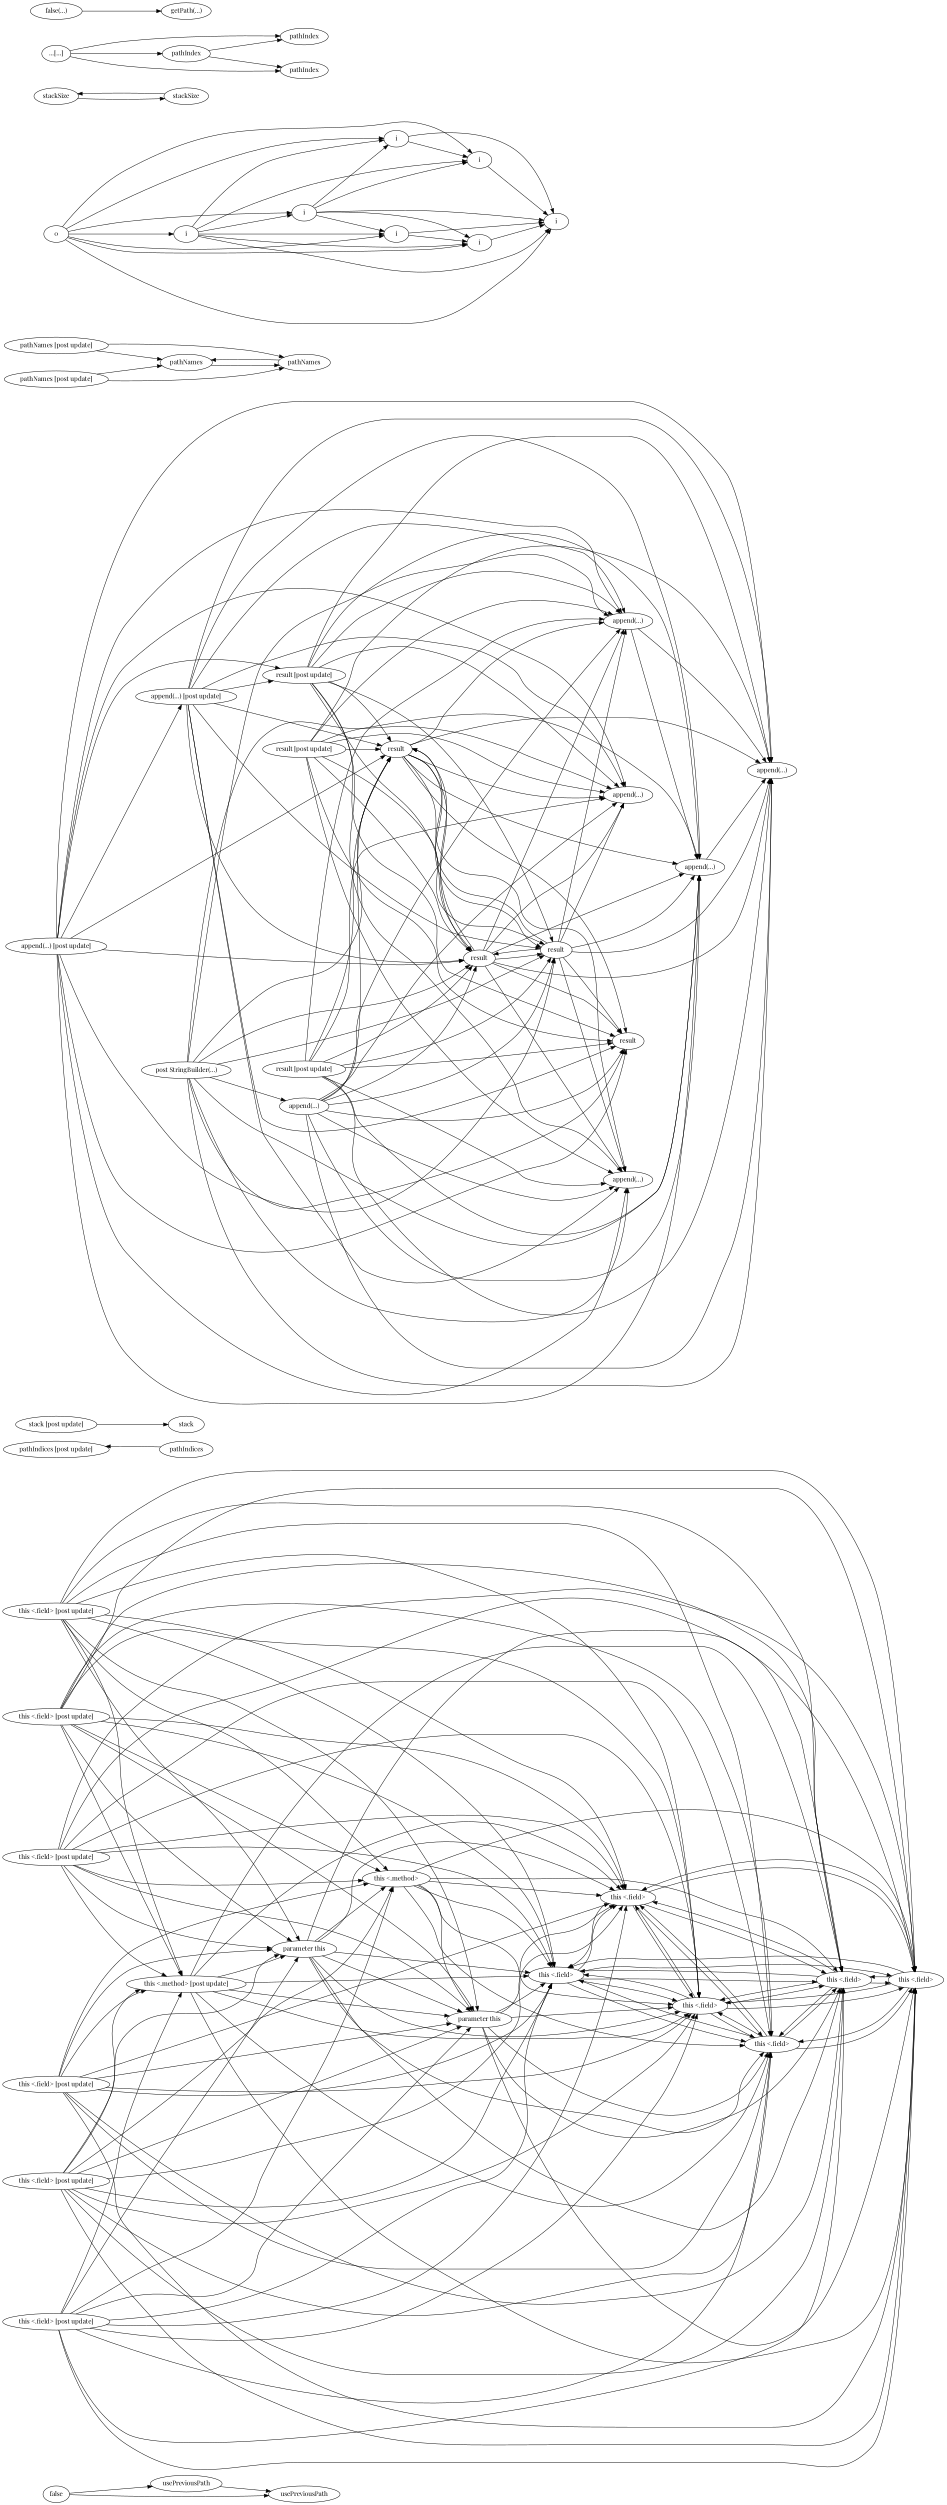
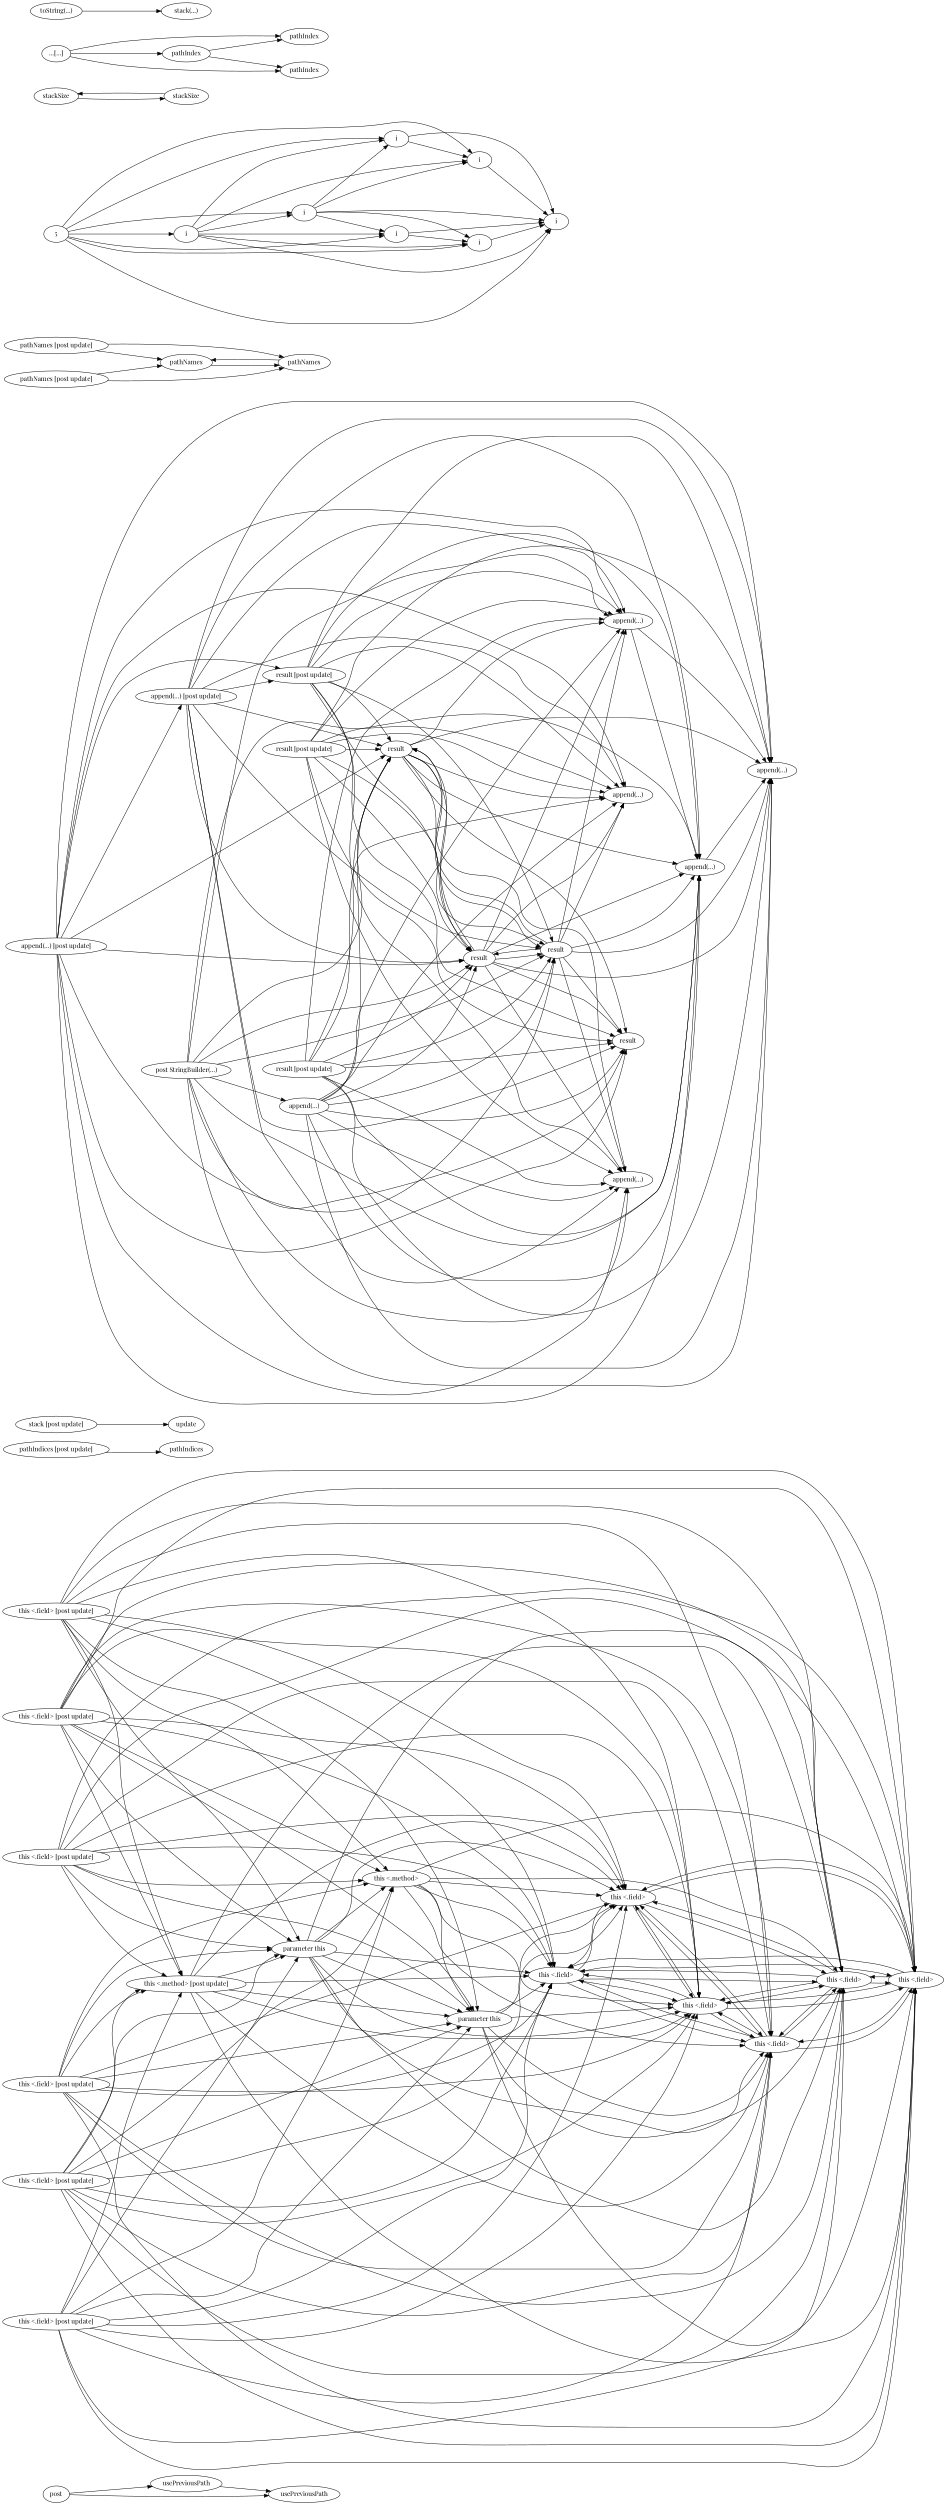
  digraph {
    compound=true
    fontname="Playfair Display"
    rankdir=LR
    node [fontname="Playfair Display"]
    edge [fontname="Playfair Display"]
    n1 [label=usePreviousPath]
    n2 [label=usePreviousPath]
    n3 [label="parameter this"]
    n4 [label="parameter this"]
    n5 [label="this <.field>"]
    n6 [label="this <.field>"]
    n7 [label="this <.field>"]
    n8 [label="this <.field>"]
    n9 [label="this <.field>"]
    n10 [label="this <.field>"]
    n11 [label="this <.method>"]
    n12 [label="this <.field> [post update]"]
    n13 [label="this <.method> [post update]"]
    n14 [label="this <.field> [post update]"]
    n15 [label="this <.field> [post update]"]
    n16 [label="this <.field> [post update]"]
    n17 [label="this <.field> [post update]"]
    n18 [label="this <.field> [post update]"]
    n19 [label="pathIndices [post update]"]
    n20 [label=pathIndices]
    n21 [label="stack [post update]"]
-   n22 [label=stack]
+   n22 [label=update]
    n23 [label="append(...) [post update]"]
    n24 [label="append(...) [post update]"]
    n25 [label="result [post update]"]
    n26 [label="append(...)"]
    n27 [label="append(...)"]
    n28 [label="append(...)"]
    n29 [label=result]
    n30 [label="append(...)"]
    n31 [label=result]
    n32 [label="append(...)"]
    n33 [label=result]
    n34 [label=result]
    n35 [label="result [post update]"]
    n36 [label="pathNames [post update]"]
    n37 [label=pathNames]
    n38 [label=pathNames]
    n39 [label="result [post update]"]
    n40 [label="pathNames [post update]"]
    n41 [label="append(...)"]
    n42 [label="post StringBuilder(...)"]
-   n43 [label=0]
+   n43 [label=5]
    n44 [label=i]
    n45 [label=i]
    n46 [label=i]
    n47 [label=i]
    n48 [label=i]
    n49 [label=i]
    n50 [label=i]
    n51 [label=stackSize]
    n52 [label=stackSize]
    n53 [label="...[...]"]
    n54 [label=pathIndex]
    n55 [label=pathIndex]
    n56 [label=pathIndex]
-   n57 [label="false(...)"]
-   n58 [label="getPath(...)"]
-   n59 [label=false]
+   n57 [label="toString(...)"]
+   n58 [label="stack(...)"]
+   n59 [label=post]
    n1 -> n2
    n3 -> n4
    n3 -> n5
    n3 -> n6
    n3 -> n7
    n3 -> n8
    n3 -> n9
    n3 -> n10
    n3 -> n11
    n4 -> n5
    n4 -> n6
    n4 -> n7
    n4 -> n8
    n4 -> n9
    n4 -> n10
    n5 -> n6
    n5 -> n7
    n5 -> n8
    n5 -> n9
    n5 -> n10
    n6 -> n5
    n6 -> n7
    n6 -> n8
    n6 -> n9
    n6 -> n10
    n7 -> n5
    n7 -> n6
    n7 -> n8
    n7 -> n9
    n7 -> n10
    n8 -> n5
    n8 -> n6
    n8 -> n7
    n8 -> n9
    n8 -> n10
    n9 -> n5
    n9 -> n6
    n9 -> n7
    n9 -> n8
    n9 -> n10
    n10 -> n5
    n10 -> n6
    n10 -> n7
    n10 -> n8
    n10 -> n9
    n11 -> n4
    n11 -> n5
    n11 -> n6
    n11 -> n7
    n11 -> n8
    n11 -> n9
    n11 -> n10
    n12 -> n3
    n12 -> n4
    n12 -> n5
    n12 -> n6
    n12 -> n7
    n12 -> n8
    n12 -> n9
    n12 -> n10
    n12 -> n11
    n12 -> n13
    n13 -> n3
    n13 -> n4
    n13 -> n5
    n13 -> n6
    n13 -> n7
    n13 -> n8
    n13 -> n9
    n13 -> n10
    n14 -> n3
    n14 -> n4
    n14 -> n5
    n14 -> n6
    n14 -> n7
    n14 -> n8
    n14 -> n9
    n14 -> n10
    n14 -> n11
    n14 -> n13
    n15 -> n3
    n15 -> n4
    n15 -> n5
    n15 -> n6
    n15 -> n7
    n15 -> n8
    n15 -> n9
    n15 -> n10
    n15 -> n11
    n15 -> n13
    n16 -> n3
    n16 -> n4
    n16 -> n5
    n16 -> n6
    n16 -> n7
    n16 -> n8
    n16 -> n9
    n16 -> n10
    n16 -> n11
    n16 -> n13
    n17 -> n3
    n17 -> n4
    n17 -> n5
    n17 -> n6
    n17 -> n7
    n17 -> n8
    n17 -> n9
    n17 -> n10
    n17 -> n11
    n17 -> n13
    n18 -> n3
    n18 -> n4
    n18 -> n5
    n18 -> n6
    n18 -> n7
    n18 -> n8
    n18 -> n9
    n18 -> n10
    n18 -> n11
    n18 -> n13
-   n20 -> n19
+   n19 -> n20
    n21 -> n22
    n23 -> n24
    n23 -> n25
    n23 -> n26
    n23 -> n27
    n23 -> n28
    n23 -> n29
    n23 -> n30
    n23 -> n31
    n23 -> n32
    n23 -> n33
    n23 -> n34
    n24 -> n25
    n24 -> n26
    n24 -> n27
    n24 -> n28
    n24 -> n29
    n24 -> n30
    n24 -> n31
    n24 -> n32
    n24 -> n33
    n24 -> n34
    n25 -> n26
    n25 -> n27
    n25 -> n28
    n25 -> n29
    n25 -> n30
    n25 -> n31
    n25 -> n32
    n25 -> n33
    n25 -> n34
    n27 -> n26
    n28 -> n26
    n28 -> n27
    n29 -> n26
    n29 -> n27
    n29 -> n28
    n29 -> n30
    n29 -> n31
    n29 -> n32
    n29 -> n33
    n29 -> n34
    n31 -> n26
    n31 -> n27
    n31 -> n28
    n31 -> n29
    n31 -> n30
    n31 -> n32
    n31 -> n33
    n31 -> n34
    n33 -> n26
    n33 -> n27
    n33 -> n28
    n33 -> n29
    n33 -> n30
    n33 -> n31
    n33 -> n32
    n33 -> n34
    n35 -> n26
    n35 -> n27
    n35 -> n28
    n35 -> n29
    n35 -> n30
    n35 -> n31
    n35 -> n32
    n35 -> n33
    n35 -> n34
    n36 -> n37
    n36 -> n38
    n37 -> n38
    n38 -> n37
    n39 -> n26
    n39 -> n27
    n39 -> n28
    n39 -> n29
    n39 -> n30
    n39 -> n31
    n39 -> n32
    n39 -> n33
    n39 -> n34
    n40 -> n37
    n40 -> n38
    n41 -> n26
    n41 -> n27
    n41 -> n28
    n41 -> n29
    n41 -> n30
    n41 -> n31
    n41 -> n32
    n41 -> n33
    n41 -> n34
    n42 -> n26
    n42 -> n27
    n42 -> n28
    n42 -> n29
    n42 -> n30
    n42 -> n31
    n42 -> n32
    n42 -> n33
    n42 -> n34
    n42 -> n41
    n43 -> n44
    n43 -> n45
    n43 -> n46
    n43 -> n47
    n43 -> n48
    n43 -> n49
    n43 -> n50
    n44 -> n45
    n44 -> n46
    n44 -> n47
    n44 -> n48
    n44 -> n49
    n44 -> n50
    n46 -> n45
    n46 -> n48
    n47 -> n45
    n47 -> n46
    n47 -> n48
    n47 -> n49
    n47 -> n50
    n48 -> n45
    n49 -> n45
    n49 -> n50
    n50 -> n45
    n51 -> n52
    n52 -> n51
    n53 -> n54
    n53 -> n55
    n53 -> n56
    n54 -> n55
    n54 -> n56
    n57 -> n58
    n59 -> n1
    n59 -> n2
  }
